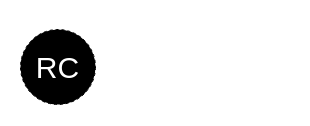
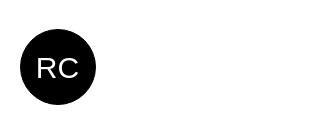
  <mxCell id="0" />
  <mxCell id="1" parent="0" />
  <mxCell id="2" value="WebBook" style="text;strokeColor=none;align=center;fillColor=none;html=1;verticalAlign=middle;whiteSpace=wrap;rounded=0;fontSize=45;fontStyle=1;fontColor=#FFFFFF;fontFamily=Helvetica;movable=1;resizable=1;rotatable=1;deletable=1;editable=1;connectable=1;" parent="1" vertex="1"><mxGeometry x="140" y="20.25" width="130" height="32.5" as="geometry" /></mxCell>
- <mxCell id="3" value="RC" style="ellipse;whiteSpace=wrap;html=1;aspect=fixed;fontSize=30;labelBackgroundColor=#000000;fontColor=#FFFFFF;fillColor=#000000;movable=1;resizable=1;rotatable=1;deletable=1;editable=1;connectable=1;dashed=1;" parent="1" vertex="1"><mxGeometry x="20" y="29" width="75" height="75" as="geometry" /></mxCell>
+ <mxCell id="3" value="RC" style="ellipse;whiteSpace=wrap;html=1;aspect=fixed;fontSize=30;labelBackgroundColor=#000000;fontColor=#FFFFFF;fillColor=#000000;movable=1;resizable=1;rotatable=1;deletable=1;editable=1;connectable=1;" parent="1" vertex="1"><mxGeometry x="20" y="29" width="75" height="75" as="geometry" /></mxCell>
